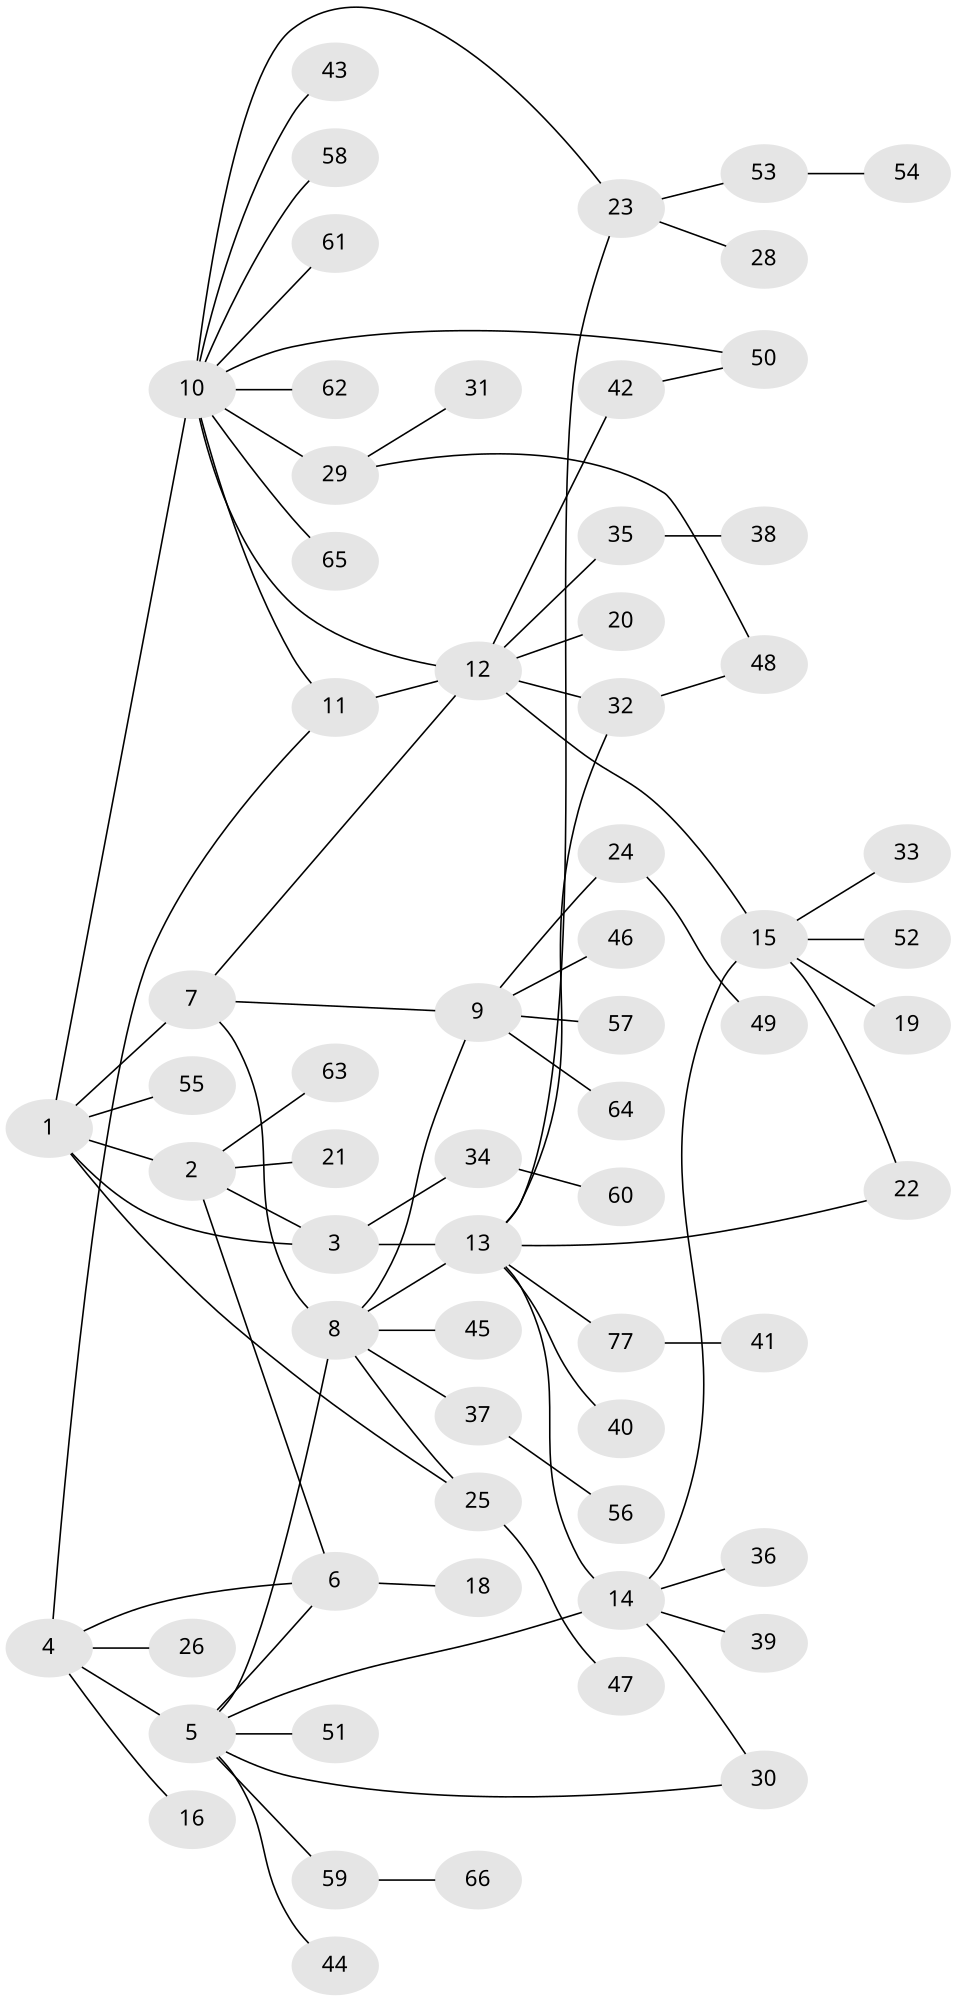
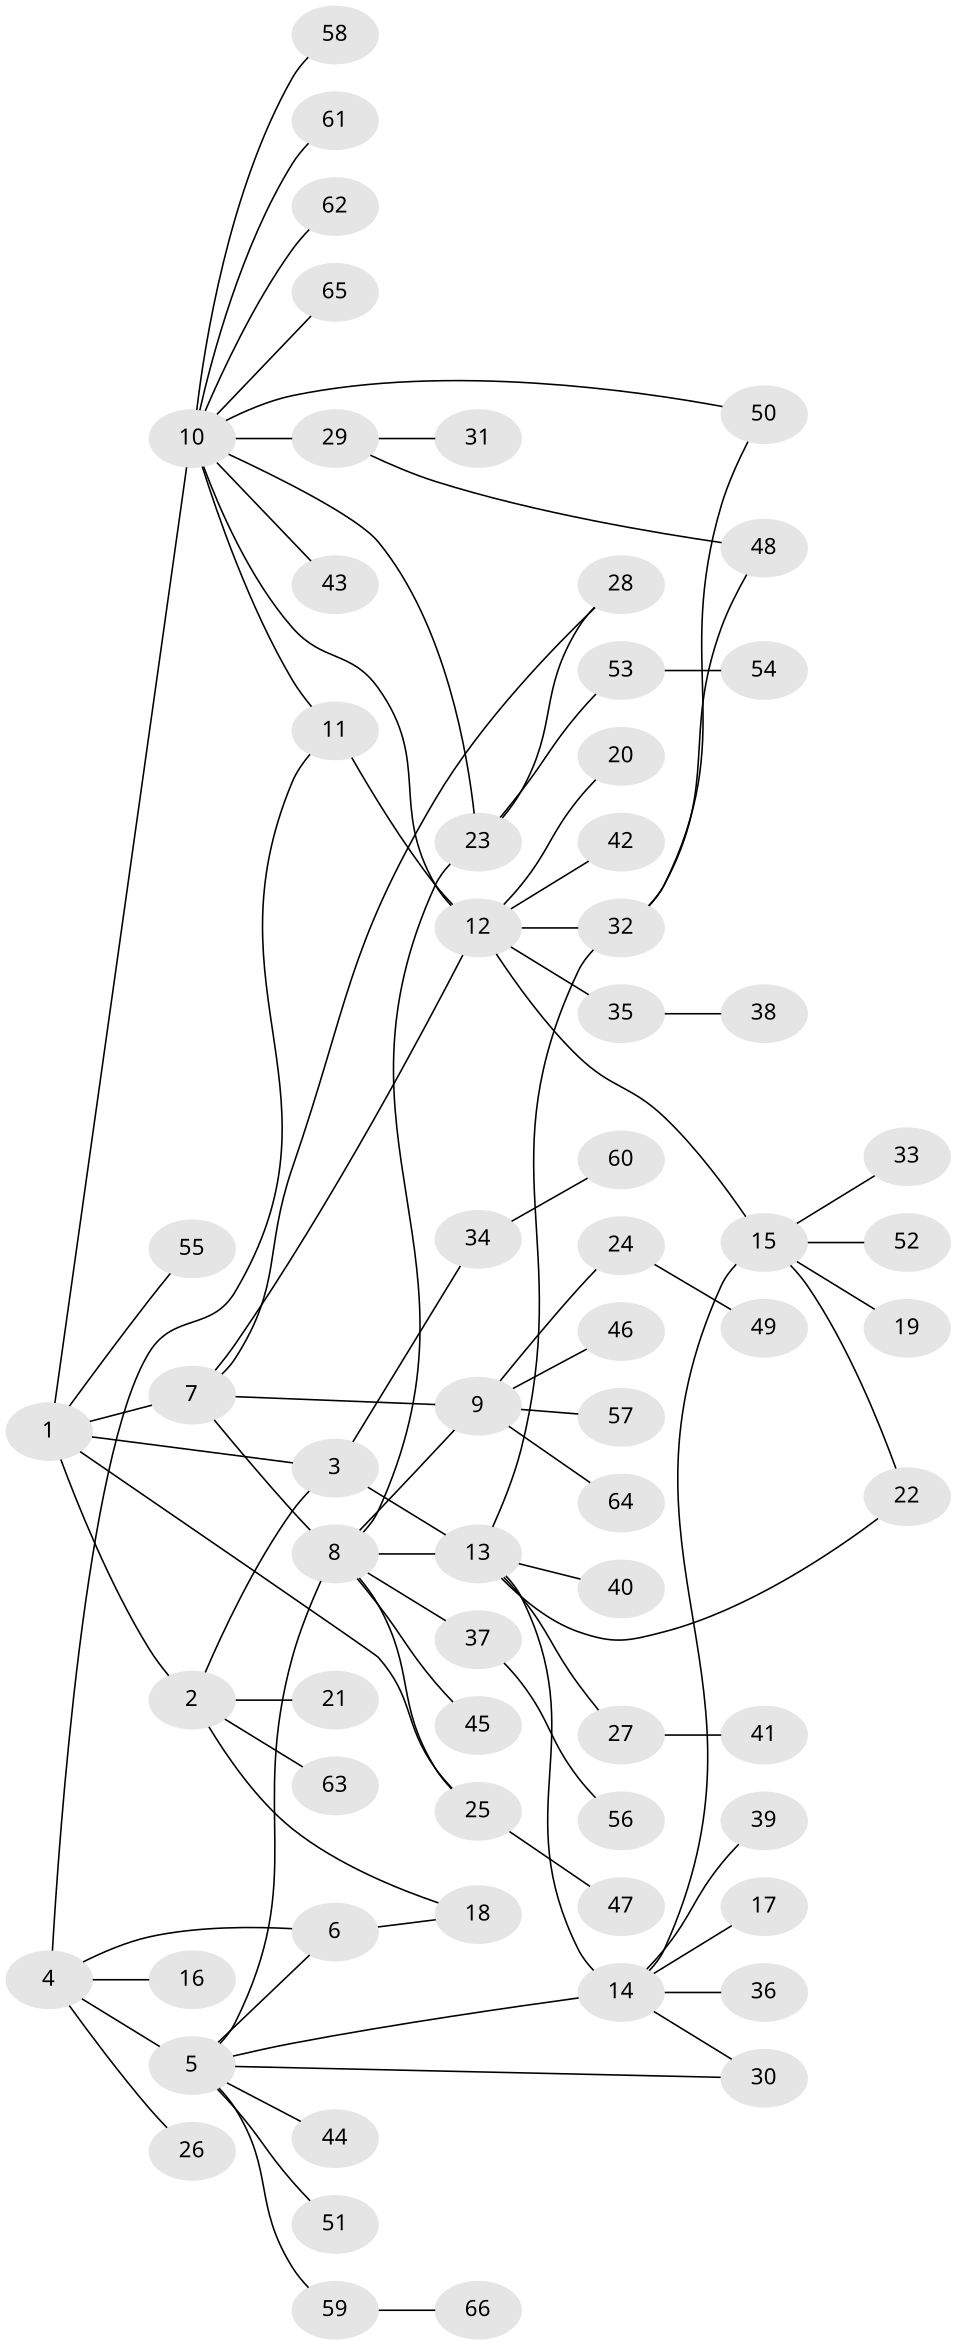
  graph {
    fontname="Noto Sans"
    rankdir=LR
    node [color=gray90 fontname="Noto Sans" style=filled]
    edge [fontname="Noto Sans"]
    1
    2
    3
    7
    10
    25
    55
    6
    21
    63
    13
    34
    8
    9
    12
    28
    11
    23
    29
    43
    50
    58
    61
    62
    65
    47
    18
    14
    32
-   27 [label=77]
+   27
    40
    22
    60
    4
    5
    16
    26
    30
    44
    51
    59
    37
    45
    15
+   17
    36
    39
    66
    24
    46
    57
    64
    20
    35
    42
    53
    56
    49
    31
    48
    19
    33
    52
    38
    41
    54
    1 -- 2
    1 -- 3
    1 -- 7
    1 -- 10
    1 -- 25
    1 -- 55
    2 -- 3
-   2 -- 6
+   2 -- 18
    2 -- 21
    2 -- 63
    3 -- 13
    3 -- 34
    7 -- 8
    7 -- 9
    7 -- 12
+   7 -- 28
    10 -- 12
    10 -- 11
    10 -- 23
    10 -- 29
    10 -- 43
    10 -- 50
    10 -- 58
    10 -- 61
    10 -- 62
    10 -- 65
    25 -- 47
    6 -- 18
    13 -- 14
    13 -- 32
    13 -- 27
    13 -- 40
    13 -- 22
    34 -- 60
    8 -- 25
    8 -- 13
    8 -- 9
-   13 -- 23
+   8 -- 23
    8 -- 37
    8 -- 45
    9 -- 24
    9 -- 46
    9 -- 57
    9 -- 64
    12 -- 32
    12 -- 15
    12 -- 20
    12 -- 35
    12 -- 42
    11 -- 12
    23 -- 28
    23 -- 53
    29 -- 31
    29 -- 48
    14 -- 30
    14 -- 15
+   14 -- 17
    14 -- 36
    14 -- 39
-   42 -- 50
+   32 -- 50
    32 -- 48
    27 -- 41
    4 -- 6
    4 -- 11
    4 -- 5
    4 -- 16
    4 -- 26
    5 -- 6
    5 -- 8
    5 -- 14
    5 -- 30
    5 -- 44
    5 -- 51
    5 -- 59
    59 -- 66
    37 -- 56
    15 -- 22
    15 -- 19
    15 -- 33
    15 -- 52
    24 -- 49
    35 -- 38
    53 -- 54
  }
